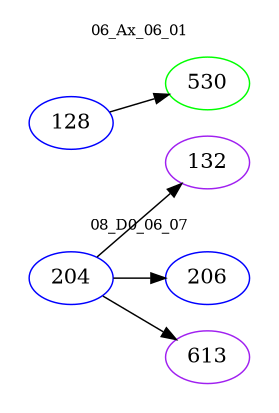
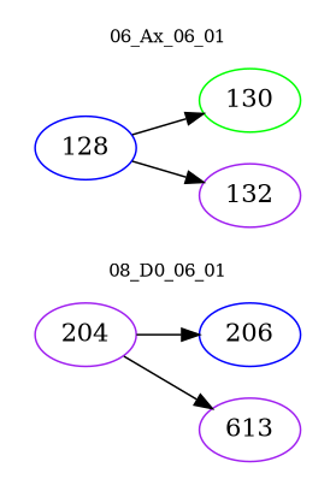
  digraph {
    rankdir=LR
    node [color=blue]
    edge [color=black]
    n1 [label=128]
    n2 [color=purple label=132]
-   n3 [color=green label=530]
-   n4 [label=204]
+   n3 [color=green label=130]
+   n4 [color=purple label=204]
    n5 [color=purple label=613]
    n6 [label=206]
    subgraph cluster_1 {
      color=white
      fontsize=10
      label="06_Ax_06_01"
      n1
      n2
      n3
    }
    subgraph cluster_2 {
      color=white
      fontsize=10
-     label="08_D0_06_07"
+     label="08_D0_06_01"
      n4
      n5
      n6
    }
-   n4 -> n2
+   n1 -> n2
    n1 -> n3
    n4 -> n5
    n4 -> n6
  }
